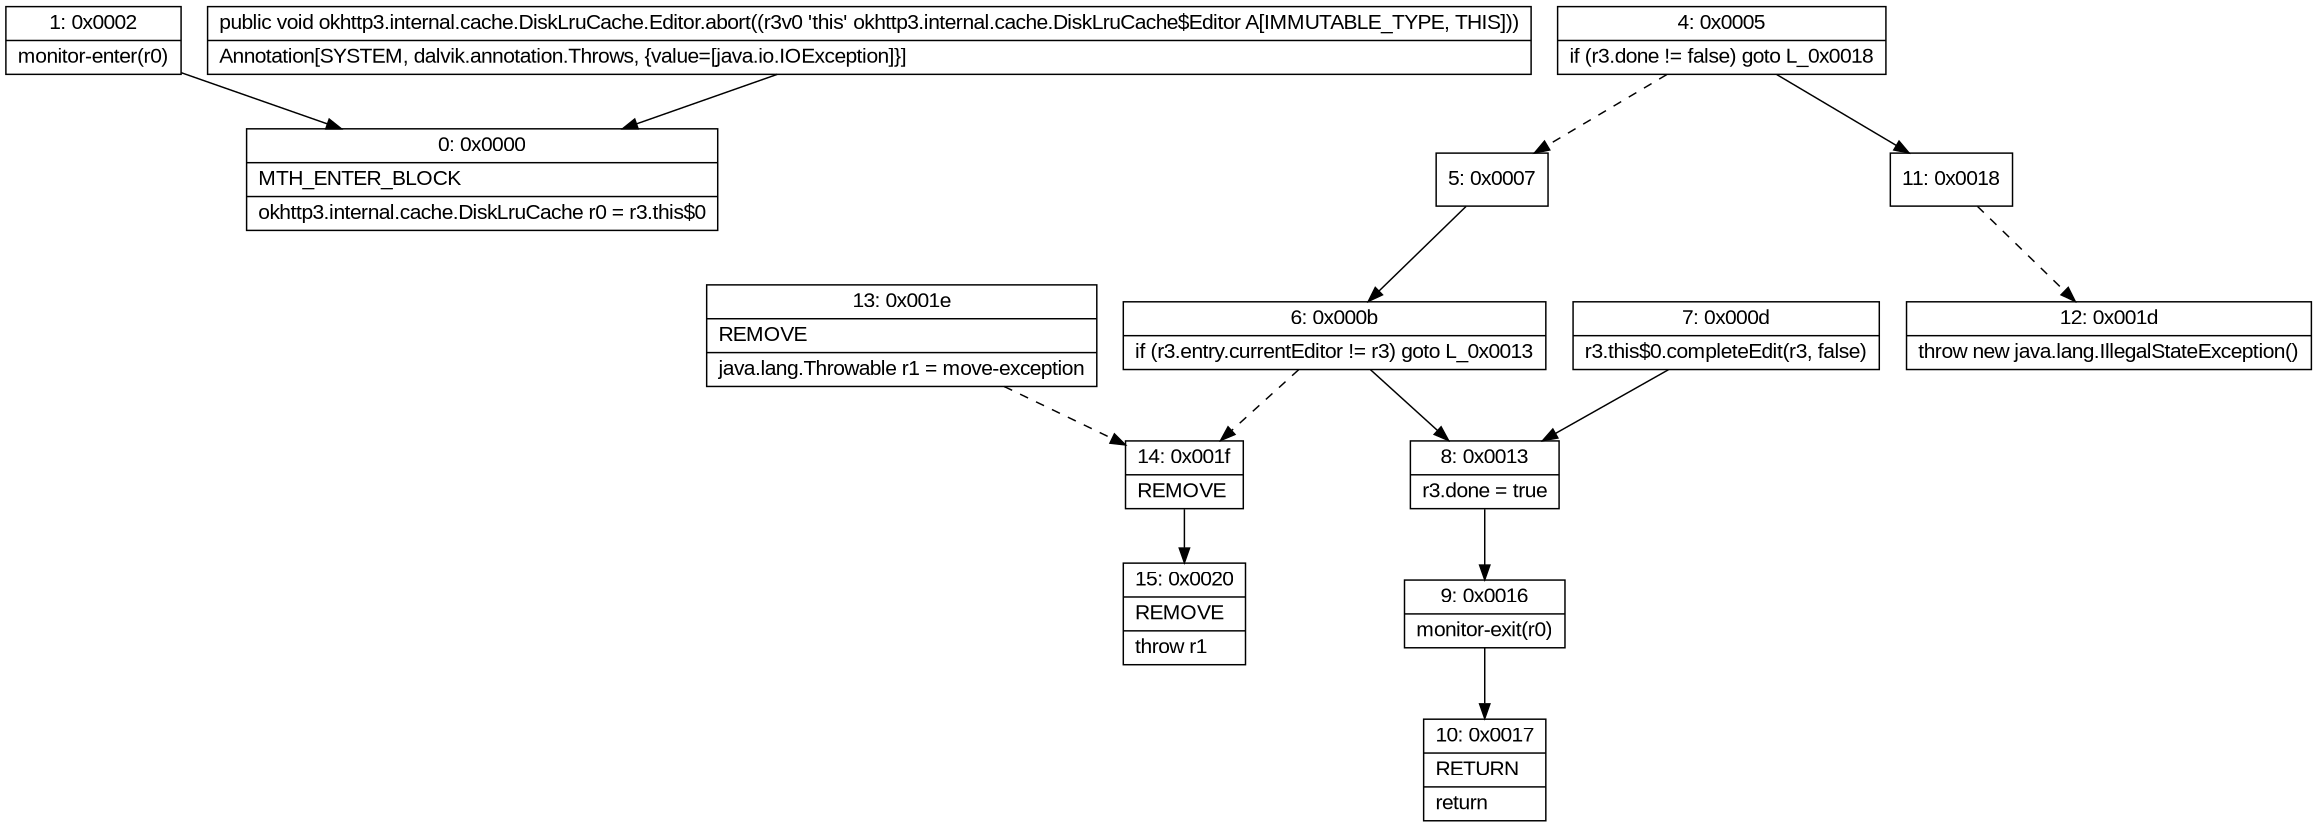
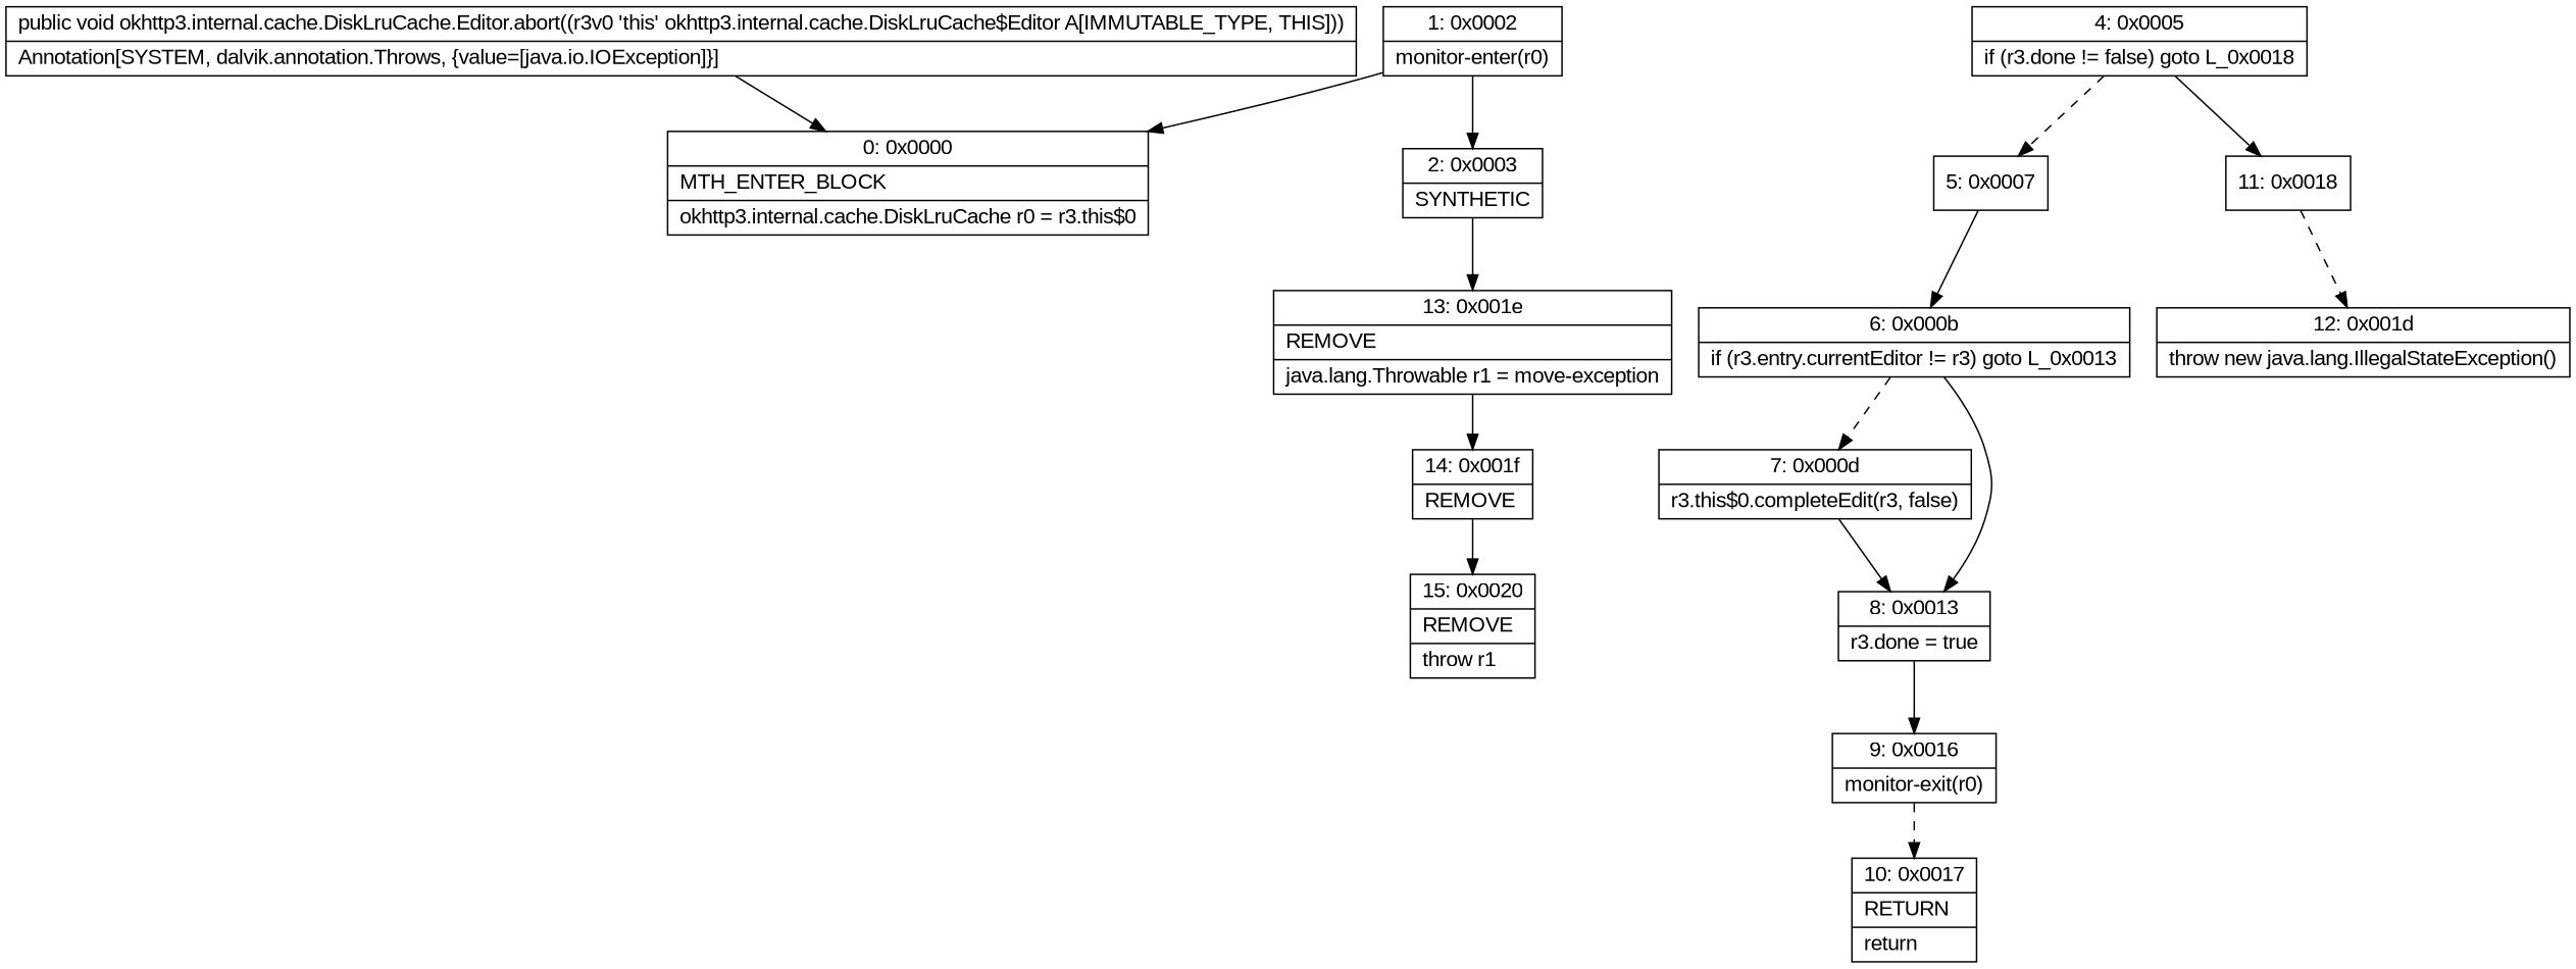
  digraph {
    fontname="Liberation Sans"
    node [fontname="Liberation Sans" shape=record]
    edge [fontname="Liberation Sans"]
    n1 [label="{0\:\ 0x0000|MTH_ENTER_BLOCK\l|okhttp3.internal.cache.DiskLruCache r0 = r3.this$0\l}"]
    n2 [label="{1\:\ 0x0002|monitor\-enter(r0)\l}"]
+   n3 [label="{2\:\ 0x0003|SYNTHETIC\l}"]
    n4 [label="{13\:\ 0x001e|REMOVE\l|java.lang.Throwable r1 = move\-exception\l}"]
    n5 [label="{14\:\ 0x001f|REMOVE\l}"]
    n6 [label="{4\:\ 0x0005|if (r3.done != false) goto L_0x0018\l}"]
    n7 [label="{5\:\ 0x0007}"]
    n8 [label="{11\:\ 0x0018}"]
    n9 [label="{6\:\ 0x000b|if (r3.entry.currentEditor != r3) goto L_0x0013\l}"]
    n10 [label="{12\:\ 0x001d|throw new java.lang.IllegalStateException()\l}"]
    n11 [label="{7\:\ 0x000d|r3.this$0.completeEdit(r3, false)\l}"]
    n12 [label="{8\:\ 0x0013|r3.done = true\l}"]
    n13 [label="{9\:\ 0x0016|monitor\-exit(r0)\l}"]
    n14 [label="{10\:\ 0x0017|RETURN\l|return\l}"]
    n15 [label="{15\:\ 0x0020|REMOVE\l|throw r1\l}"]
    n16 [label="{public void okhttp3.internal.cache.DiskLruCache.Editor.abort((r3v0 'this' okhttp3.internal.cache.DiskLruCache$Editor A[IMMUTABLE_TYPE, THIS]))  | Annotation[SYSTEM, dalvik.annotation.Throws, \{value=[java.io.IOException]\}]\l}"]
    n2 -> n1
-   n4 -> n5 [style=dashed]
+   n2 -> n3
+   n3 -> n4
+   n4 -> n5
    n5 -> n15
    n6 -> n7 [style=dashed]
    n6 -> n8
    n7 -> n9
    n8 -> n10 [style=dashed]
-   n9 -> n5 [style=dashed]
+   n9 -> n11 [style=dashed]
    n9 -> n12
    n11 -> n12
    n12 -> n13
-   n13 -> n14
+   n13 -> n14 [style=dashed]
    n16 -> n1
  }
